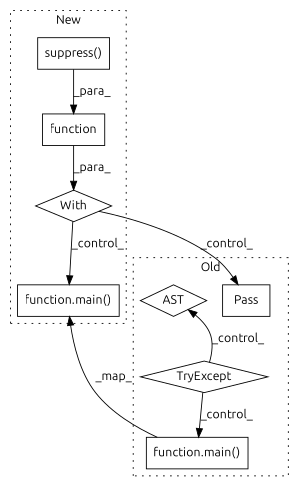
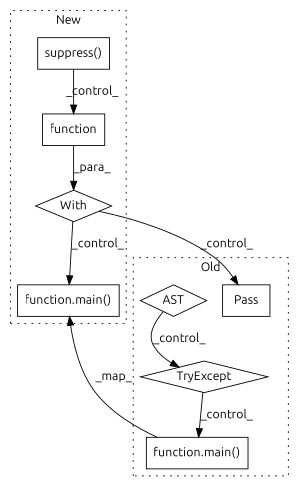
  digraph {
    fontname=Ubuntu
    node [a=75 fontname=Ubuntu l=6 shape=box]
    edge [fontname=Ubuntu]
    n1 [a=62 l=4 label=Pass s=2288]
    n2 [a=2 l="7,0" label=AST s="2257,0" shape=diamond]
    n3 [a=71 l=17 label=TryExcept s=2225 shape=diamond]
    n4 [label="function.main()" s=2242]
    n5 [l="20,1" label="suppress()" s="2235,2265"]
    n6 [a=49 l=10 label=function s=2235]
    n7 [a=39 l="0,31" label=With s="2235,2245" shape=diamond]
    n8 [label="function.main()" s=2276]
    subgraph cluster_1 {
      label=Old
      style=dotted
      n1
      n2
      n3
      n4
    }
    subgraph cluster_2 {
      label=New
      style=dotted
      n5
      n6
      n7
      n8
    }
-   n3 -> n2 [label=_control_]
+   n2 -> n3 [label=_control_]
    n3 -> n4 [label=_control_]
    n4 -> n8 [label=_map_]
-   n5 -> n6 [label=_para_]
+   n5 -> n6 [label=_control_]
    n6 -> n7 [label=_para_]
    n7 -> n1 [label=_control_]
    n7 -> n8 [label=_control_]
  }
